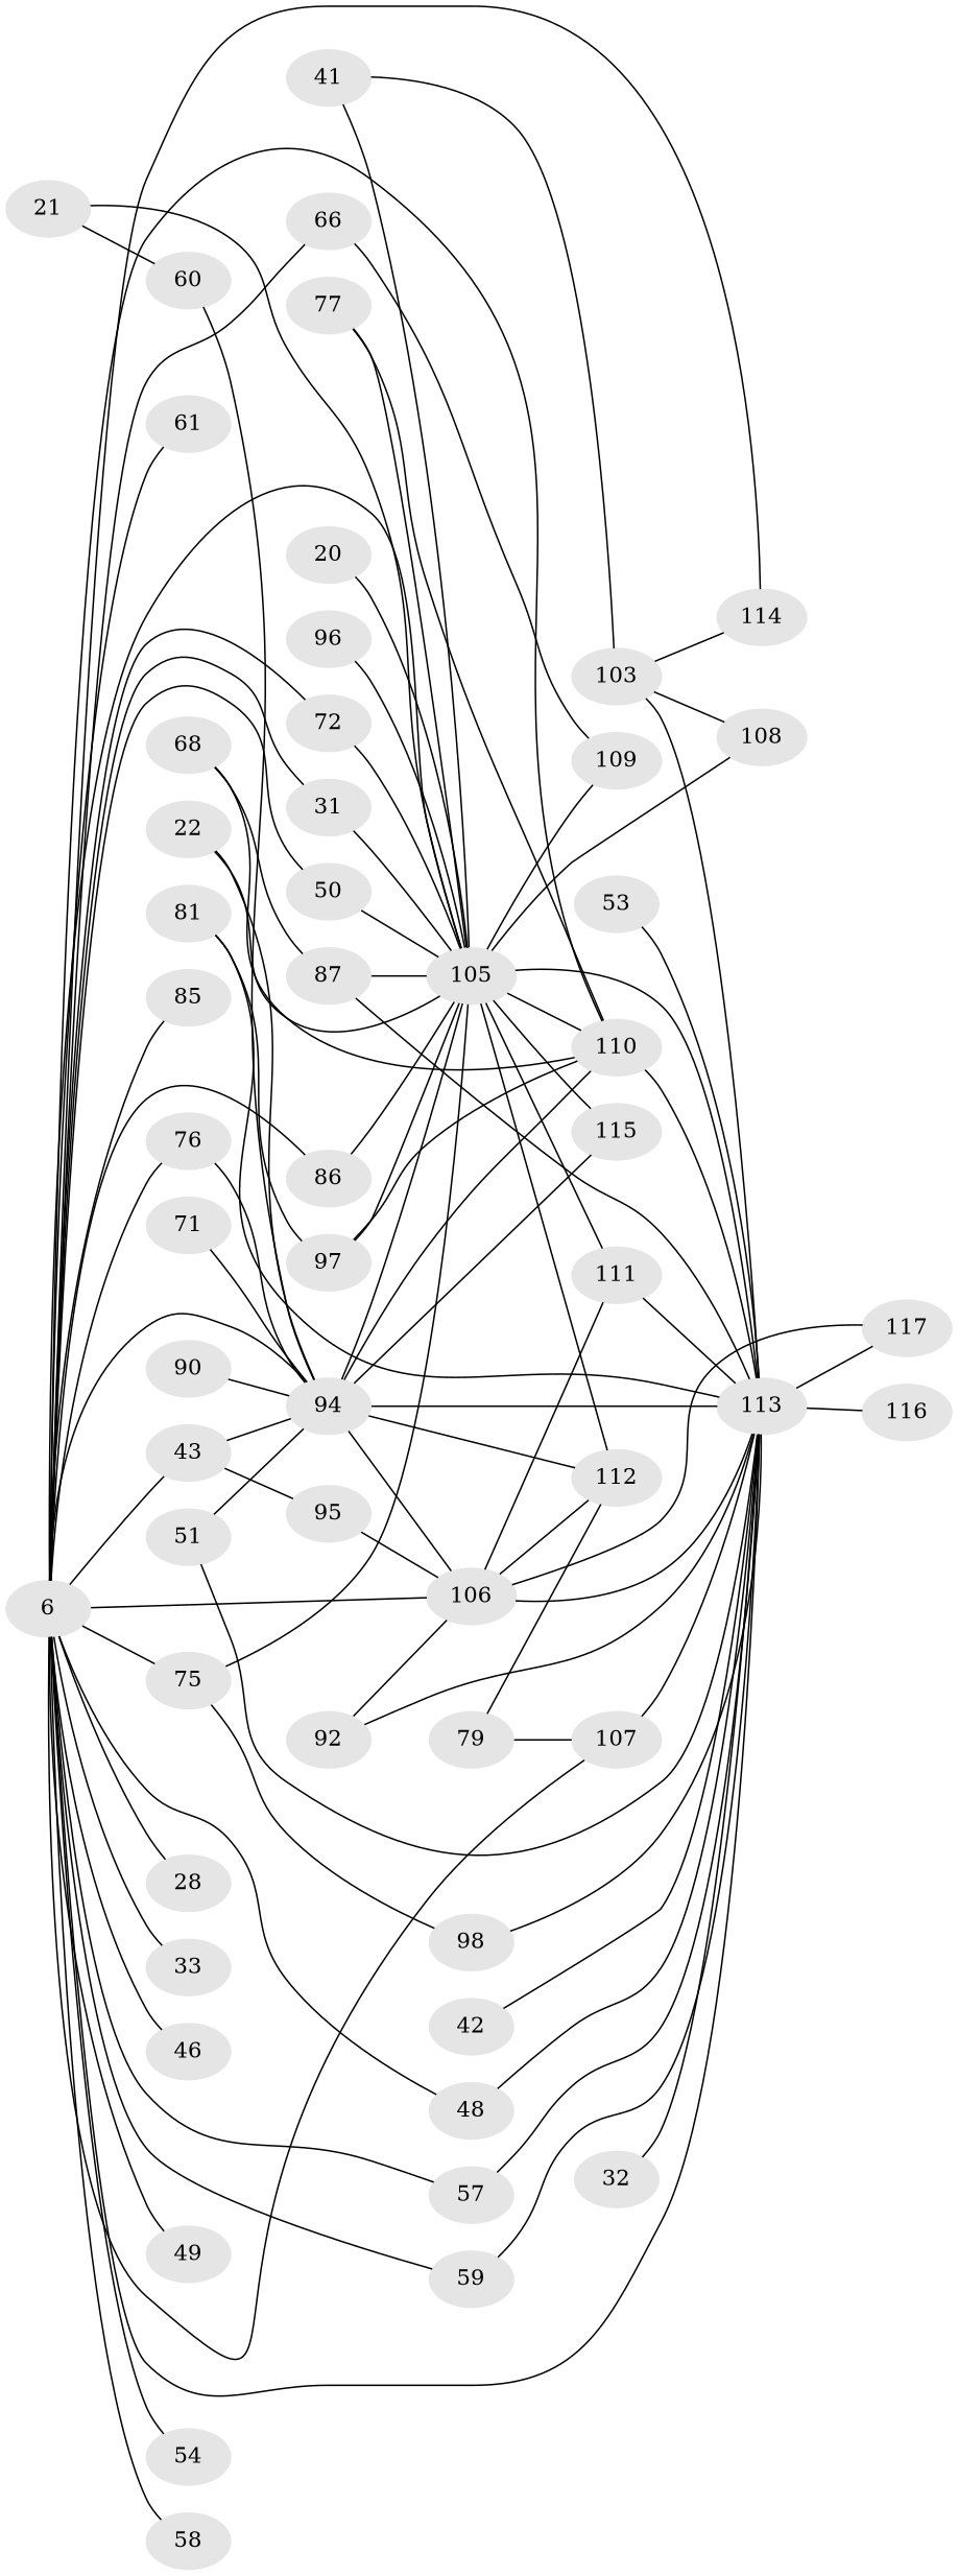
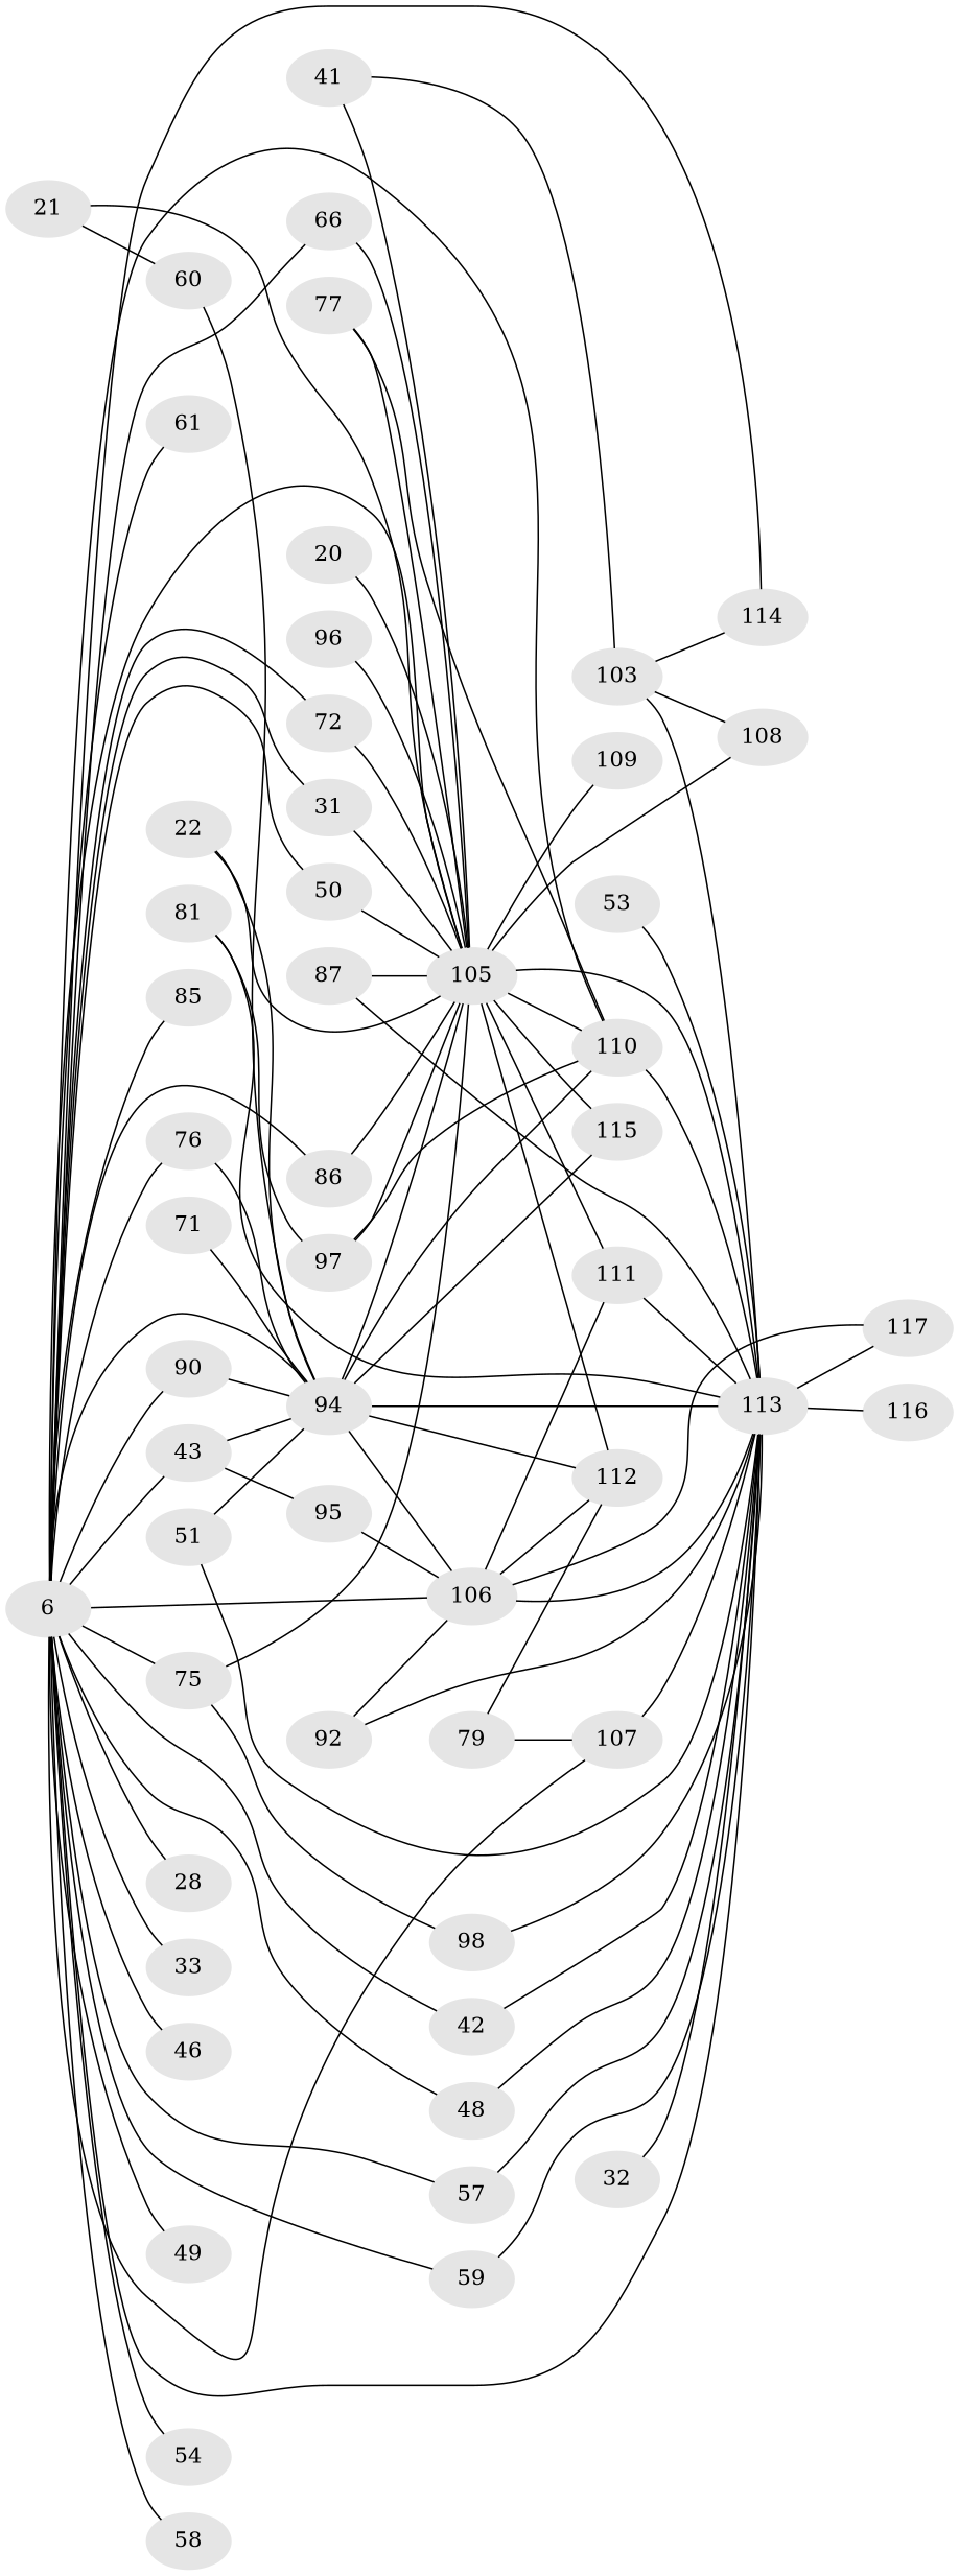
  graph {
    rankdir=LR
    node [color=gray90 style=filled]
    6 [super="+1"]
    28
    33
    n4 [label=31]
    42
    46
    48
    49
    50
    54
    57
    58
    59
    61
    66
    72 [super="+38"]
    n17 [label=43 super="+63+34"]
    75 [super="+41"]
    76
    85
    86
    90
    94 [super="+30+23+69"]
    105 [super="+99"]
    106 [super="+39+44+24+84"]
    107 [super="+19"]
    110 [super="+62+104"]
    113 [super="+102+8+37"]
    114 [super="+91"]
    95
    98
    112 [super="+56+101+16"]
    115
    108
    109
    111 [super="+88"]
    117
    116
    20
    21
    60
    22
    32
    103 [super="+89"]
    n45 [label=41]
    51
    53
    87 [super="+67"]
-   68
    71
    77
    79
    n53 [label=81 super="+18"]
    97 [super="+17+25"]
    92
    96
    6 -- 28 [weight=2]
    6 -- 33 [weight=2]
    6 -- n4
+   6 -- 42
    6 -- 46
    6 -- 48
    6 -- 49 [weight=2]
    6 -- 50
    6 -- 54 [weight=2]
    6 -- 57
    6 -- 58
    6 -- 59
    6 -- 61 [weight=2]
    6 -- 66
    6 -- 72
    6 -- n17 [weight=3]
    6 -- 75 [weight=2]
    6 -- 76
    6 -- 85 [weight=2]
    6 -- 86
+   6 -- 90
    6 -- 94 [weight=6]
    6 -- 105 [weight=4]
    6 -- 106 [weight=6]
    6 -- 107
    6 -- 110 [weight=5]
    6 -- 113 [weight=10]
    6 -- 114
    n4 -- 105
    42 -- 113
    48 -- 113
    50 -- 105
    57 -- 113
    59 -- 113
-   66 -- 109
+   66 -- 105
    72 -- 105 [weight=2]
    n17 -- 94 [weight=2]
    n17 -- 95
    75 -- 105
    75 -- 98
    76 -- 94
    86 -- 105
    90 -- 94
    94 -- 105 [weight=5]
    94 -- 106
    94 -- 110 [weight=3]
    94 -- 113 [weight=10]
    94 -- 112
    94 -- 115
    105 -- 110 [weight=2]
    105 -- 113 [weight=15]
    105 -- 112 [weight=3]
    105 -- 115
    105 -- 108
    105 -- 109
    105 -- 111
    106 -- 113
    106 -- 112
    106 -- 111
    106 -- 117
    107 -- 113 [weight=2]
    110 -- 113 [weight=2]
    113 -- 117
    113 -- 116 [weight=2]
    95 -- 106
    98 -- 113
    111 -- 113
    20 -- 105 [weight=2]
    21 -- 105 [weight=2]
    21 -- 60
    60 -- 94
    22 -- 94
    22 -- 105
    32 -- 113 [weight=3]
    103 -- 113 [weight=6]
    103 -- 114
    103 -- 108
    n45 -- 105
    n45 -- 103
    51 -- 94
    51 -- 113
    53 -- 113 [weight=2]
    87 -- 105 [weight=2]
    87 -- 113
-   68 -- 110
-   68 -- 87
    71 -- 94
    77 -- 105
    77 -- 110
    79 -- 107
    79 -- 112
    n53 -- 113
    n53 -- 97
    97 -- 105 [weight=4]
    97 -- 110
    92 -- 106
    92 -- 113
    96 -- 105
  }
